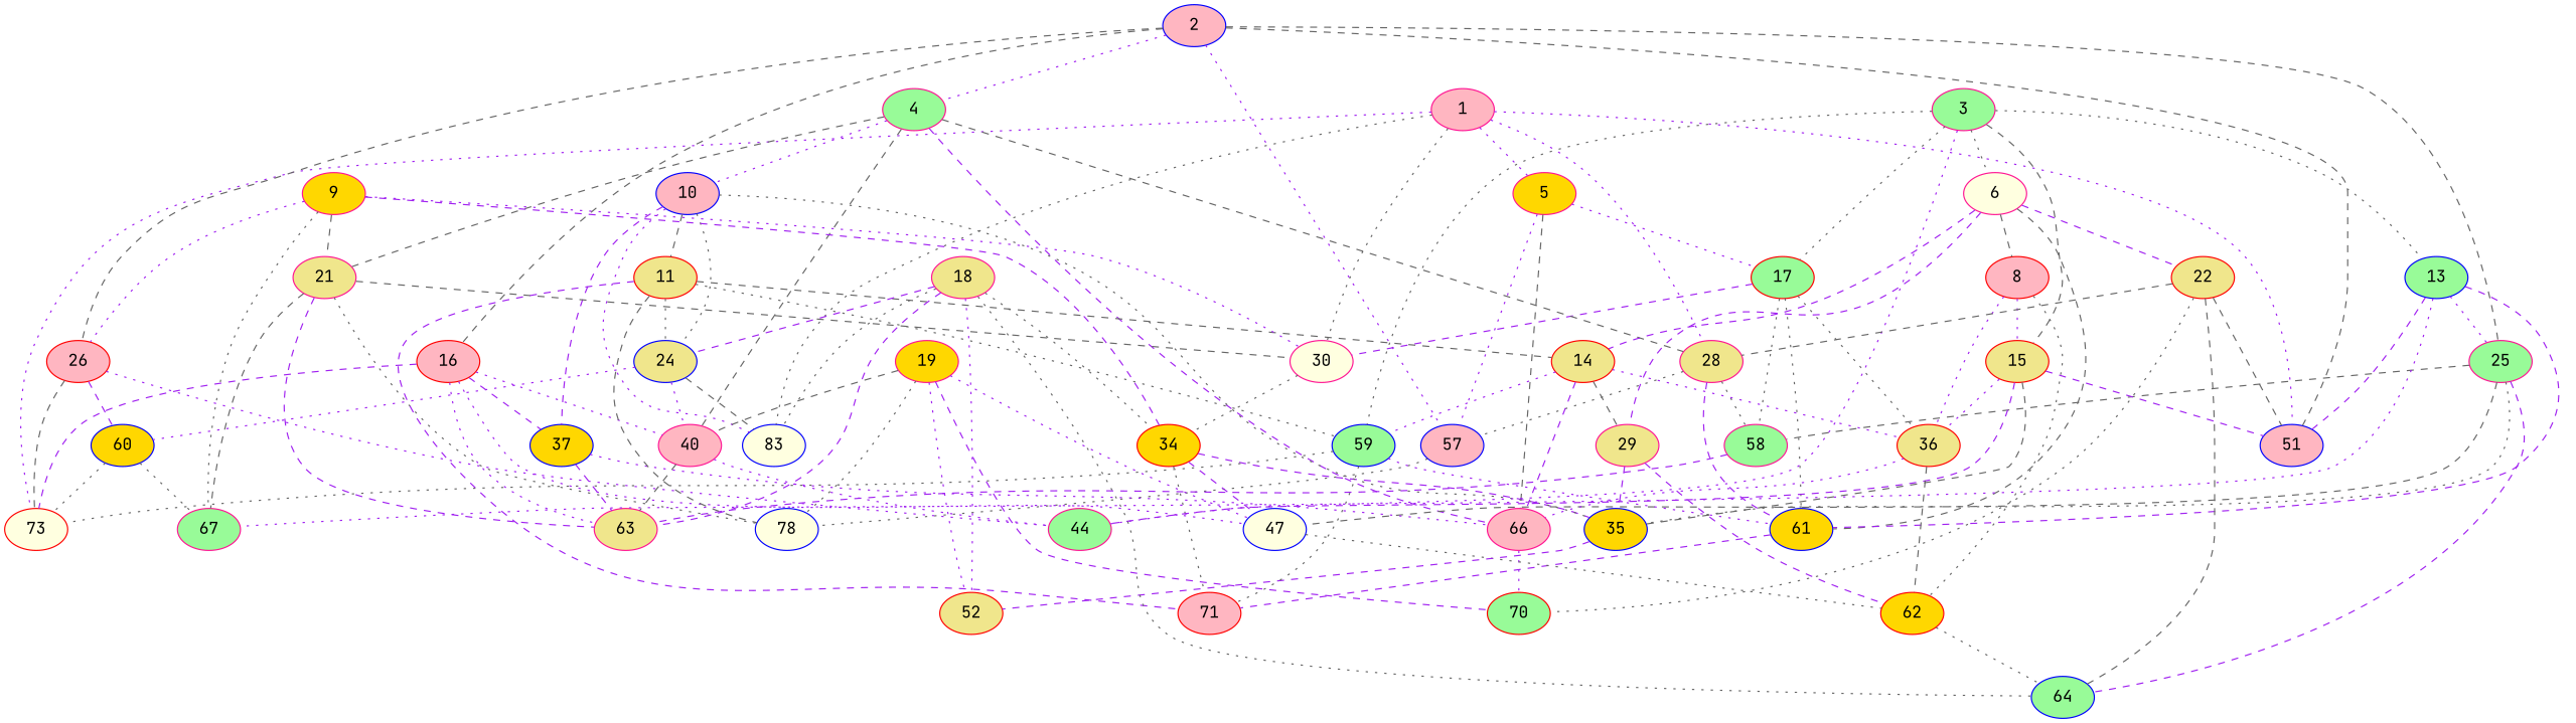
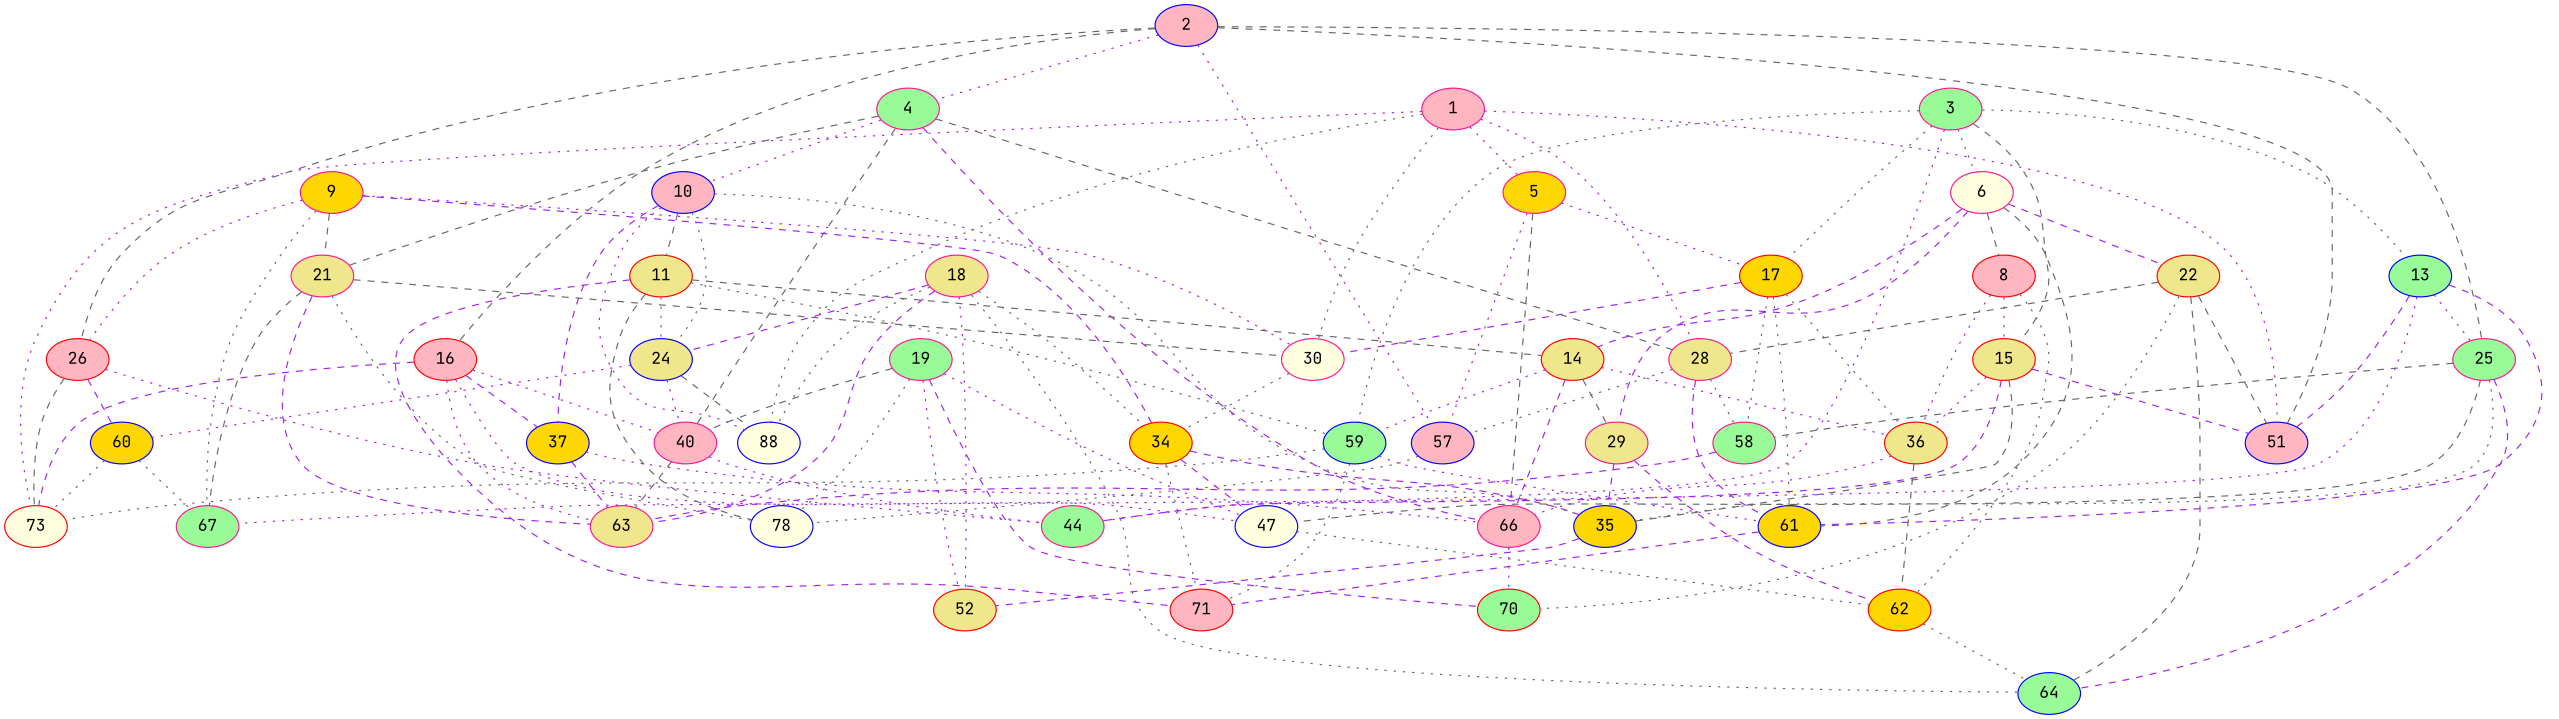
  graph {
    fontname="JetBrains Mono"
    node [color=deeppink fillcolor=khaki fontname="JetBrains Mono" style=filled]
    edge [color=purple fontname="JetBrains Mono" style=dotted]
    1 [fillcolor=lightpink super="+31"]
    5 [fillcolor=gold]
    28 [super="+65"]
    30 [fillcolor=lightyellow super="+32"]
    51 [color=blue fillcolor=lightpink super="+69"]
    73 [color=red fillcolor=lightyellow super="+82"]
-   83 [color=blue fillcolor=lightyellow]
+   83 [color=blue fillcolor=lightyellow label=88]
    57 [color=blue fillcolor=lightpink]
-   17 [color=red fillcolor=palegreen super="+20"]
+   17 [color=red fillcolor=gold super="+20"]
    66 [fillcolor=lightpink super="+77"]
    61 [color=blue fillcolor=gold super="+80"]
    58 [fillcolor=palegreen]
    34 [color=red fillcolor=gold super="+68"]
    2 [color=blue fillcolor=lightpink super="+38"]
    4 [fillcolor=palegreen super="+43"]
    16 [color=red fillcolor=lightpink super="+54"]
    25 [fillcolor=palegreen super="+56"]
    26 [color=red fillcolor=lightpink super="+46"]
    10 [color=blue fillcolor=lightpink super="+41"]
    21 [super="+49"]
    40 [fillcolor=lightpink super="+42"]
    37 [color=blue fillcolor=gold]
    47 [color=blue fillcolor=lightyellow super="+50"]
    63 [super="+75"]
    35 [color=blue fillcolor=gold super="+48"]
    64 [color=blue fillcolor=palegreen]
    44 [fillcolor=palegreen]
    60 [color=blue fillcolor=gold]
    78 [color=blue fillcolor=lightyellow]
    3 [fillcolor=palegreen super="+12"]
    6 [fillcolor=lightyellow super="+7"]
    13 [color=blue fillcolor=palegreen super="+74"]
    15 [color=red super="+53"]
    59 [color=blue fillcolor=palegreen super="+79"]
    8 [color=red fillcolor=lightpink]
    14 [color=red super="+23"]
    22 [color=red super="+55"]
    29
    67 [fillcolor=palegreen]
    36 [color=red super="+72"]
    71 [color=red fillcolor=lightpink]
    11 [color=red super="+45"]
    n43 [color=blue label=24 super="+76"]
    70 [color=red fillcolor=palegreen]
    62 [color=red fillcolor=gold super="+81"]
    9 [fillcolor=gold super="+39"]
    52 [color=red]
    18 [super="+33"]
-   19 [fillcolor=gold super="+24"]
+   19 [fillcolor=palegreen super="+24"]
    1 -- 5
    1 -- 28
    1 -- 30 [color=gray40]
    1 -- 51
    1 -- 73
    1 -- 83 [color=gray40]
    5 -- 57
    5 -- 17
    5 -- 66 [color=gray40 style=dashed]
    28 -- 57 [color=gray40]
    28 -- 61 [style=dashed]
    28 -- 58 [color=gray40]
    30 -- 34 [color=gray40]
    57 -- 78 [color=gray40]
    17 -- 30 [style=dashed]
    17 -- 61 [color=gray40]
    17 -- 58 [color=gray40]
    17 -- 36 [color=gray40]
    66 -- 70
    61 -- 71 [style=dashed]
    58 -- 63 [style=dashed]
    34 -- 47 [style=dashed]
    34 -- 35 [style=dashed]
    34 -- 71 [color=gray40]
    2 -- 51 [color=gray40 style=dashed]
    2 -- 57
    2 -- 4
    2 -- 16 [color=gray40 style=dashed]
    2 -- 25 [color=gray40 style=dashed]
    2 -- 26 [color=gray40 style=dashed]
    4 -- 28 [color=gray40 style=dashed]
    4 -- 66 [style=dashed]
    4 -- 10
    4 -- 21 [color=gray40 style=dashed]
    4 -- 40 [color=gray40 style=dashed]
    16 -- 73 [style=dashed]
    16 -- 40
    16 -- 37 [style=dashed]
    16 -- 47
    16 -- 63
    25 -- 58 [color=gray40 style=dashed]
    25 -- 47 [color=gray40 style=dashed]
    25 -- 35 [color=gray40]
    25 -- 64 [style=dashed]
    26 -- 73 [color=gray40 style=dashed weight=2]
    26 -- 44
    26 -- 60 [style=dashed]
    10 -- 83
    10 -- 37 [style=dashed]
    10 -- 35 [color=gray40]
    10 -- 11 [color=gray40 style=dashed]
    10 -- n43 [color=gray40]
    21 -- 30 [color=gray40 style=dashed]
    21 -- 63 [style=dashed]
    21 -- 78 [color=gray40]
    21 -- 67 [color=gray40 style=dashed]
    40 -- 63 [color=gray40 style=dashed]
    40 -- 44
    37 -- 66
    37 -- 63 [style=dashed]
    47 -- 62 [color=gray40 weight=2]
    35 -- 52 [style=dashed]
    60 -- 73 [color=gray40]
    60 -- 67 [color=gray40]
    3 -- 17 [color=gray40]
    3 -- 44
    3 -- 6 [color=gray40]
    3 -- 13 [color=gray40]
    3 -- 15 [color=gray40 style=dashed]
    3 -- 59 [color=gray40]
    6 -- 61 [color=gray40 style=dashed]
    6 -- 8 [color=gray40 style=dashed]
    6 -- 14 [style=dashed]
    6 -- 22 [style=dashed]
    6 -- 29 [style=dashed]
    13 -- 51 [style=dashed]
    13 -- 61 [style=dashed]
    13 -- 25
    13 -- 67
    15 -- 51 [style=dashed]
    15 -- 35 [color=gray40 style=dashed]
    15 -- 44 [style=dashed]
    15 -- 36
    59 -- 73 [color=gray40]
    59 -- 61
    59 -- 71 [color=gray40]
    8 -- 15
    8 -- 36
    8 -- 62 [color=gray40]
    14 -- 66 [style=dashed]
    14 -- 59
    14 -- 29 [color=gray40 style=dashed]
    14 -- 36
    22 -- 28 [color=gray40 style=dashed]
    22 -- 51 [color=gray40 style=dashed weight=2]
    22 -- 64 [color=gray40 style=dashed]
    22 -- 70 [color=gray40]
    29 -- 35 [style=dashed]
    29 -- 62 [style=dashed]
    36 -- 66
    36 -- 62 [color=gray40 style=dashed]
    11 -- 78 [color=gray40 style=dashed]
    11 -- 59 [color=gray40]
    11 -- 14 [color=gray40 style=dashed]
    11 -- 71 [style=dashed]
    11 -- n43 [color=gray40]
    n43 -- 83 [color=gray40 style=dashed]
    n43 -- 40
    n43 -- 60
    62 -- 64 [color=gray40]
    9 -- 30 [weight=2]
    9 -- 34 [style=dashed]
    9 -- 26
    9 -- 21 [color=gray40 style=dashed]
    9 -- 67 [color=gray40]
    18 -- 83 [color=gray40]
    18 -- 34 [color=gray40]
    18 -- 63 [style=dashed]
    18 -- 64 [color=gray40]
    18 -- n43 [style=dashed]
    18 -- 52
    19 -- 40 [color=gray40 style=dashed]
    19 -- 47
    19 -- 78 [color=gray40]
    19 -- 70 [style=dashed]
    19 -- 52 [weight=2]
  }
